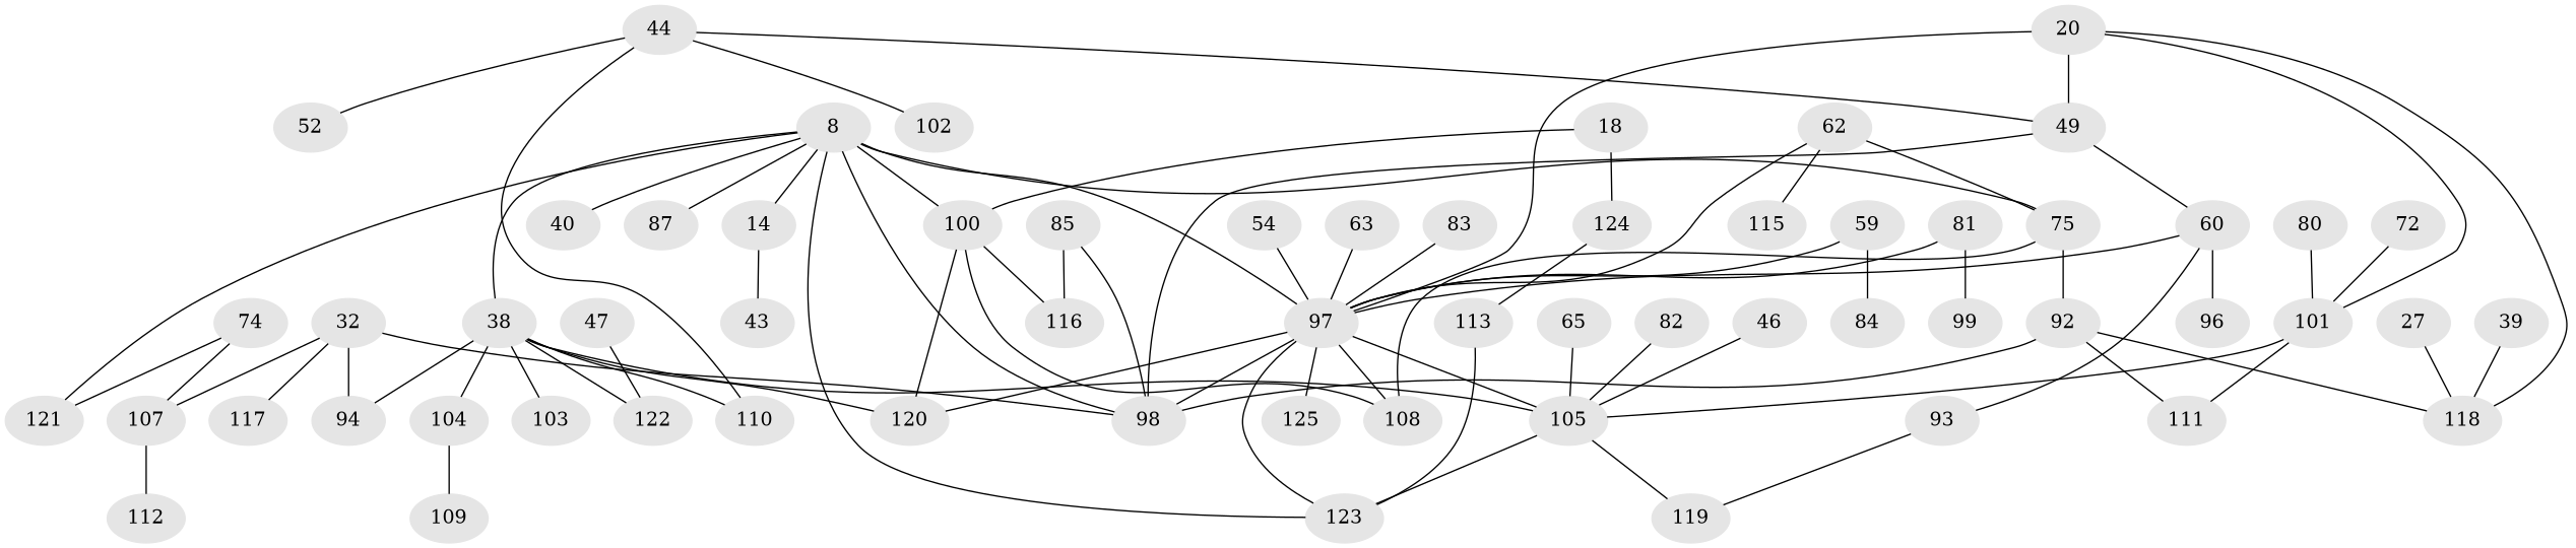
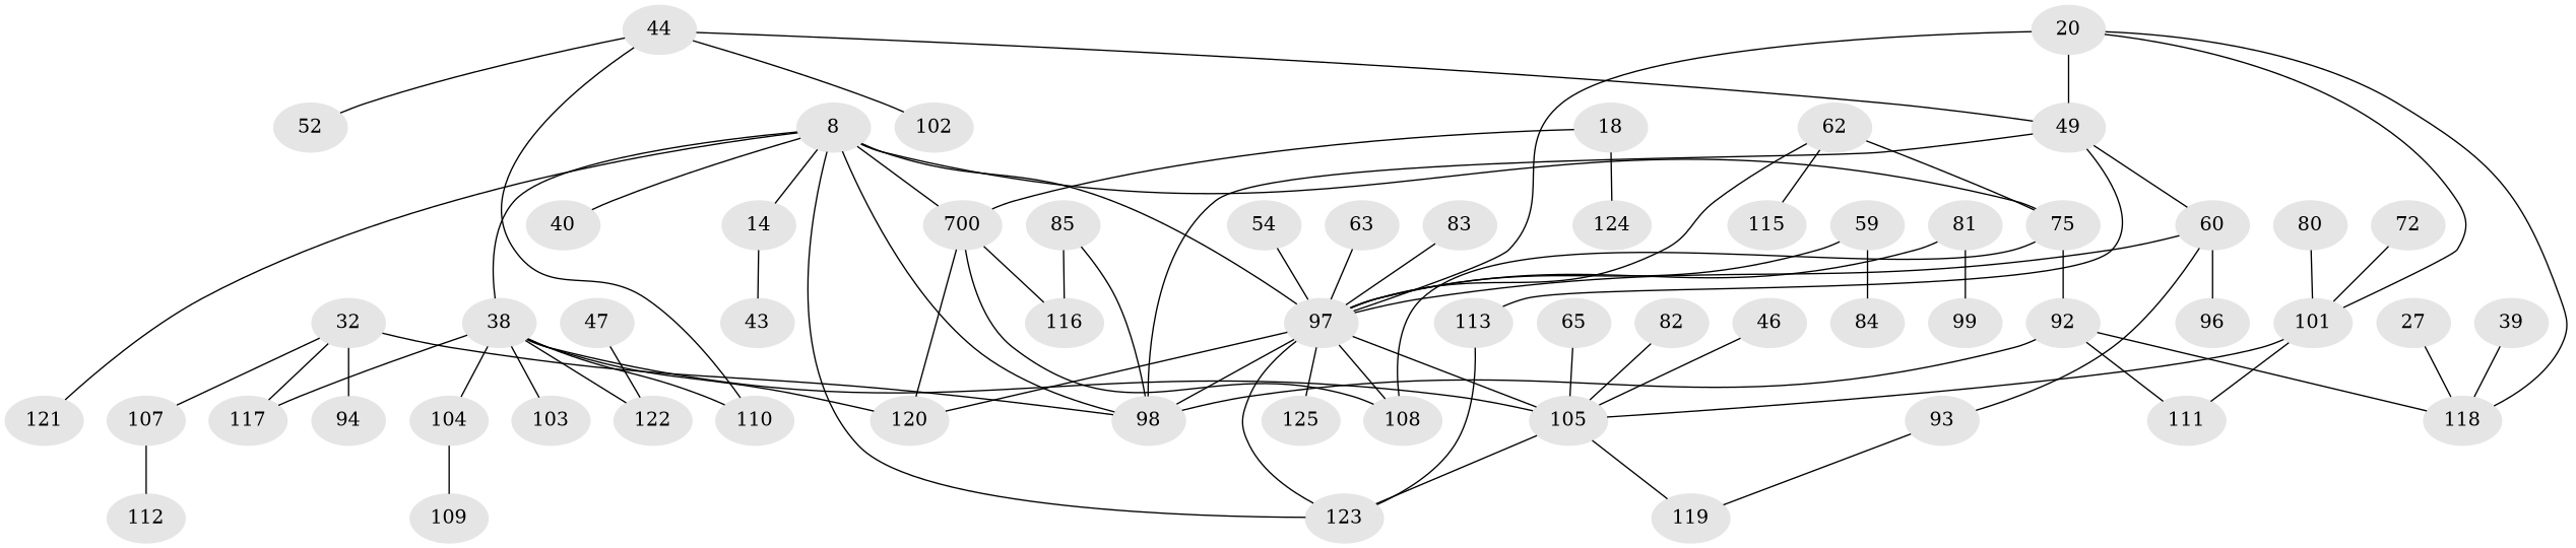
  graph {
    node [color=gray90 style=filled]
    8 [super="+2+6"]
    14
    38 [super="+15"]
    40
    75 [super="+53"]
-   87
    97 [super="+88+68+91"]
    98 [super="+66+37+69"]
-   100 [super="+12+34"]
+   100 [super="+12+34" label=700]
    121 [super="+67"]
    123 [super="+114+106"]
    43
    94
    103 [super="+86"]
    104 [super="+95"]
    105 [super="+41+36"]
    110
    120
    122 [super="+16"]
    92 [super="+89+77"]
    108 [super="+28"]
    125
    116
    18
    124
    20 [super="+5"]
    49 [super="+13"]
    101 [super="+90"]
    118 [super="+9"]
    60
    113
    111
    27
    32 [super="+23"]
    107 [super="+64"]
    117
    112
    109
    119
    39
    44
    52
    102
    46
    47
    93
    96
    54
    59
    84
    62
    115
    63
    65
    72
-   74
    80
    81
    99
    82
    83
    85
    8 -- 14
    8 -- 38
    8 -- 40
    8 -- 75
-   8 -- 87
    8 -- 97
    8 -- 98
    8 -- 100 [weight=3]
    8 -- 121
    8 -- 123
    14 -- 43
-   38 -- 94
+   38 -- 117
    38 -- 103 [weight=2]
    38 -- 104
    38 -- 105
    38 -- 110
    38 -- 120
    38 -- 122
    75 -- 92
    75 -- 108
    97 -- 98 [weight=3]
    97 -- 123
    97 -- 105 [weight=4]
    97 -- 120
    97 -- 108
    97 -- 125
    100 -- 120
    100 -- 108
    100 -- 116
    104 -- 109
    105 -- 123
    105 -- 119
    92 -- 98 [weight=2]
    92 -- 118 [weight=2]
    92 -- 111
    18 -- 100
    18 -- 124
    20 -- 97 [weight=3]
    20 -- 49
    20 -- 101
    20 -- 118 [weight=2]
    49 -- 98
    49 -- 60
-   124 -- 113
+   49 -- 113
    101 -- 105 [weight=2]
    101 -- 111
    60 -- 97
    60 -- 93
    60 -- 96
    113 -- 123
    27 -- 118
    32 -- 98 [weight=2]
    32 -- 94
    32 -- 107 [weight=2]
    32 -- 117
    107 -- 112
    39 -- 118
    44 -- 110
    44 -- 49
    44 -- 52
    44 -- 102
    46 -- 105
    47 -- 122
    93 -- 119
    54 -- 97
    59 -- 97
    59 -- 84
    62 -- 75 [weight=2]
    62 -- 97
    62 -- 115
    63 -- 97
    65 -- 105
    72 -- 101
-   74 -- 121
-   74 -- 107
    80 -- 101
    81 -- 97
    81 -- 99
    82 -- 105
    83 -- 97
    85 -- 98
    85 -- 116
  }
